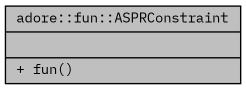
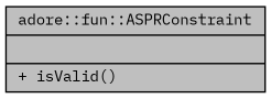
  digraph {
    fontname="IBM Plex Mono"
-   n1 [color=black fillcolor=grey75 fontcolor=black fontname="IBM Plex Mono" fontsize=10 height=0.2 label="{adore::fun::ASPRConstraint\n||+ fun()\l}" shape=record style=filled width=0.4]
+   n1 [color=black fillcolor=grey75 fontcolor=black fontname="IBM Plex Mono" fontsize=10 height=0.2 label="{adore::fun::ASPRConstraint\n||+ isValid()\l}" shape=record style=filled width=0.4]
  }
